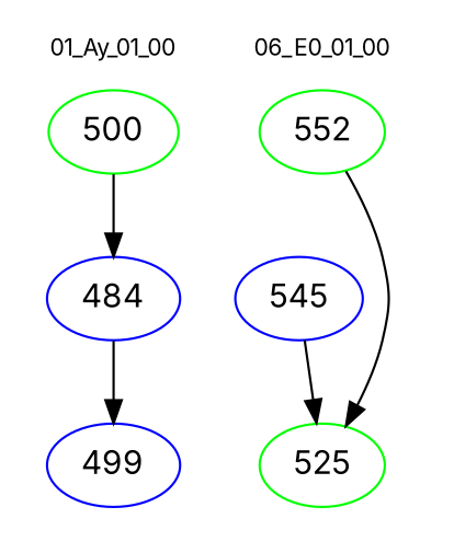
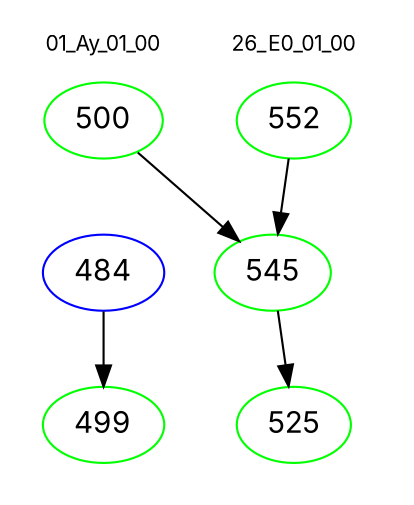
  digraph {
    fontname=Inter
    node [color=green fontname=Inter]
    edge [color=black fontname=Inter]
    n1 [label=500]
    n2 [color=blue label=484]
-   n3 [color=blue label=499]
+   n3 [label=499]
    n4 [label=552]
-   n5 [color=blue label=545]
+   n5 [label=545]
    n6 [label=525]
    subgraph cluster_1 {
      color=white
      fontsize=10
      label="01_Ay_01_00"
      n1
      n2
      n3
    }
    subgraph cluster_2 {
      color=white
      fontsize=10
-     label="06_E0_01_00"
+     label="26_E0_01_00"
      n4
      n5
      n6
    }
-   n1 -> n2
+   n1 -> n5
    n2 -> n3
-   n4 -> n6
+   n4 -> n5
    n5 -> n6
  }
